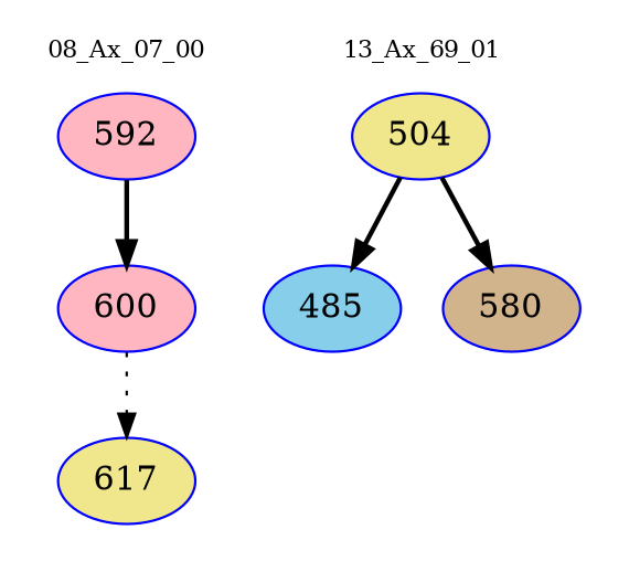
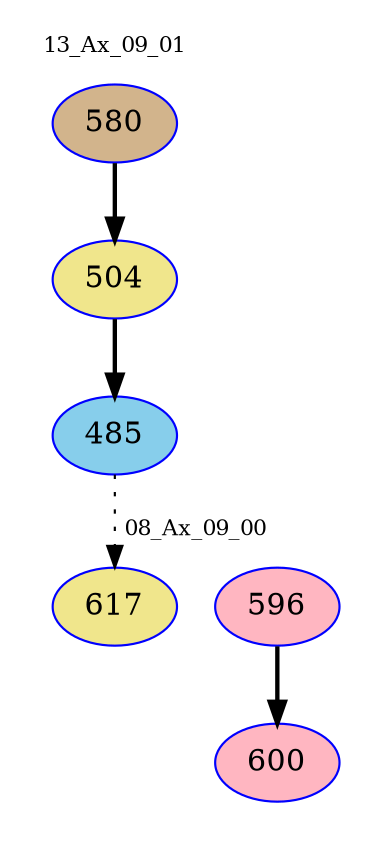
  digraph {
    node [color=blue fillcolor=lightpink style=filled]
    edge [color=black style=bold]
    n1 [label=600]
-   n2 [label=592]
+   n2 [label=596]
    n3 [fillcolor=khaki label=617]
    n4 [fillcolor=khaki label=504]
    n5 [fillcolor=skyblue label=485]
    n6 [fillcolor=tan label=580]
    subgraph cluster_1 {
      color=white
      fontsize=10
-     label="08_Ax_07_00"
+     label="08_Ax_09_00"
      n1
      n2
      n3
    }
    subgraph cluster_2 {
      color=white
      fontsize=10
-     label="13_Ax_69_01"
+     label="13_Ax_09_01"
      n4
      n5
      n6
    }
-   n1 -> n3 [style=dotted]
+   n5 -> n3 [style=dotted]
    n2 -> n1
    n4 -> n5
-   n4 -> n6
+   n6 -> n4
  }
